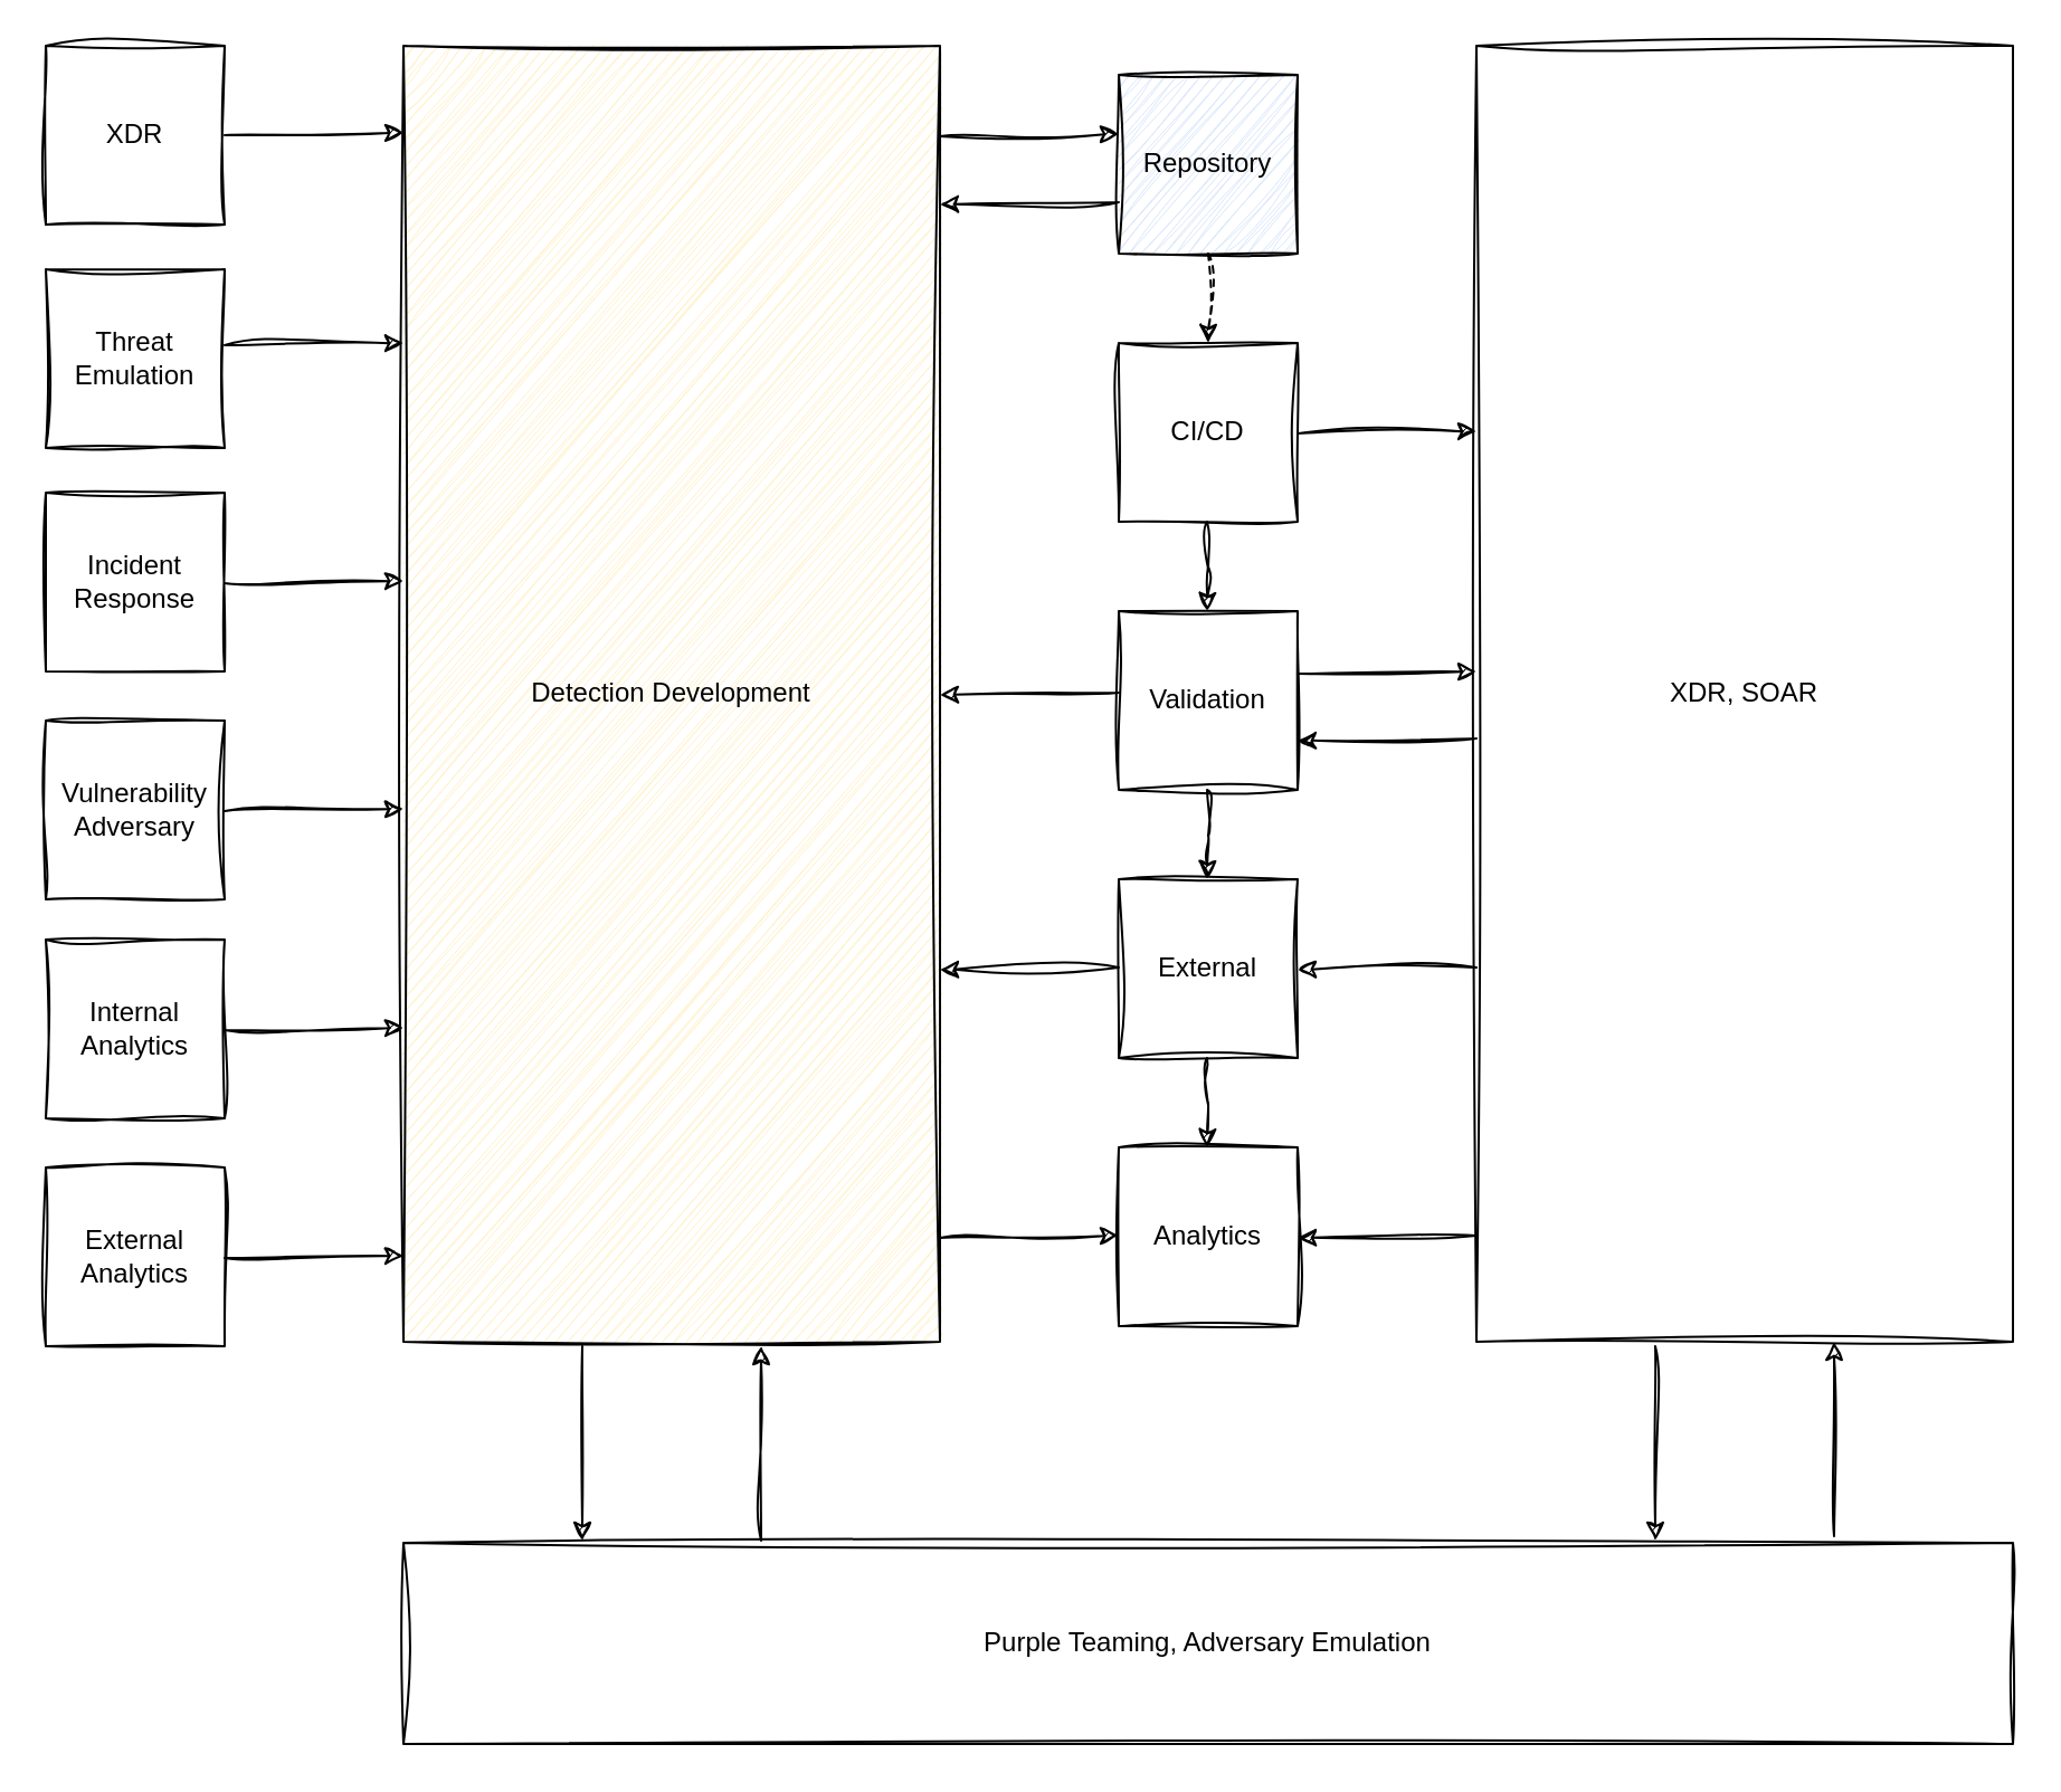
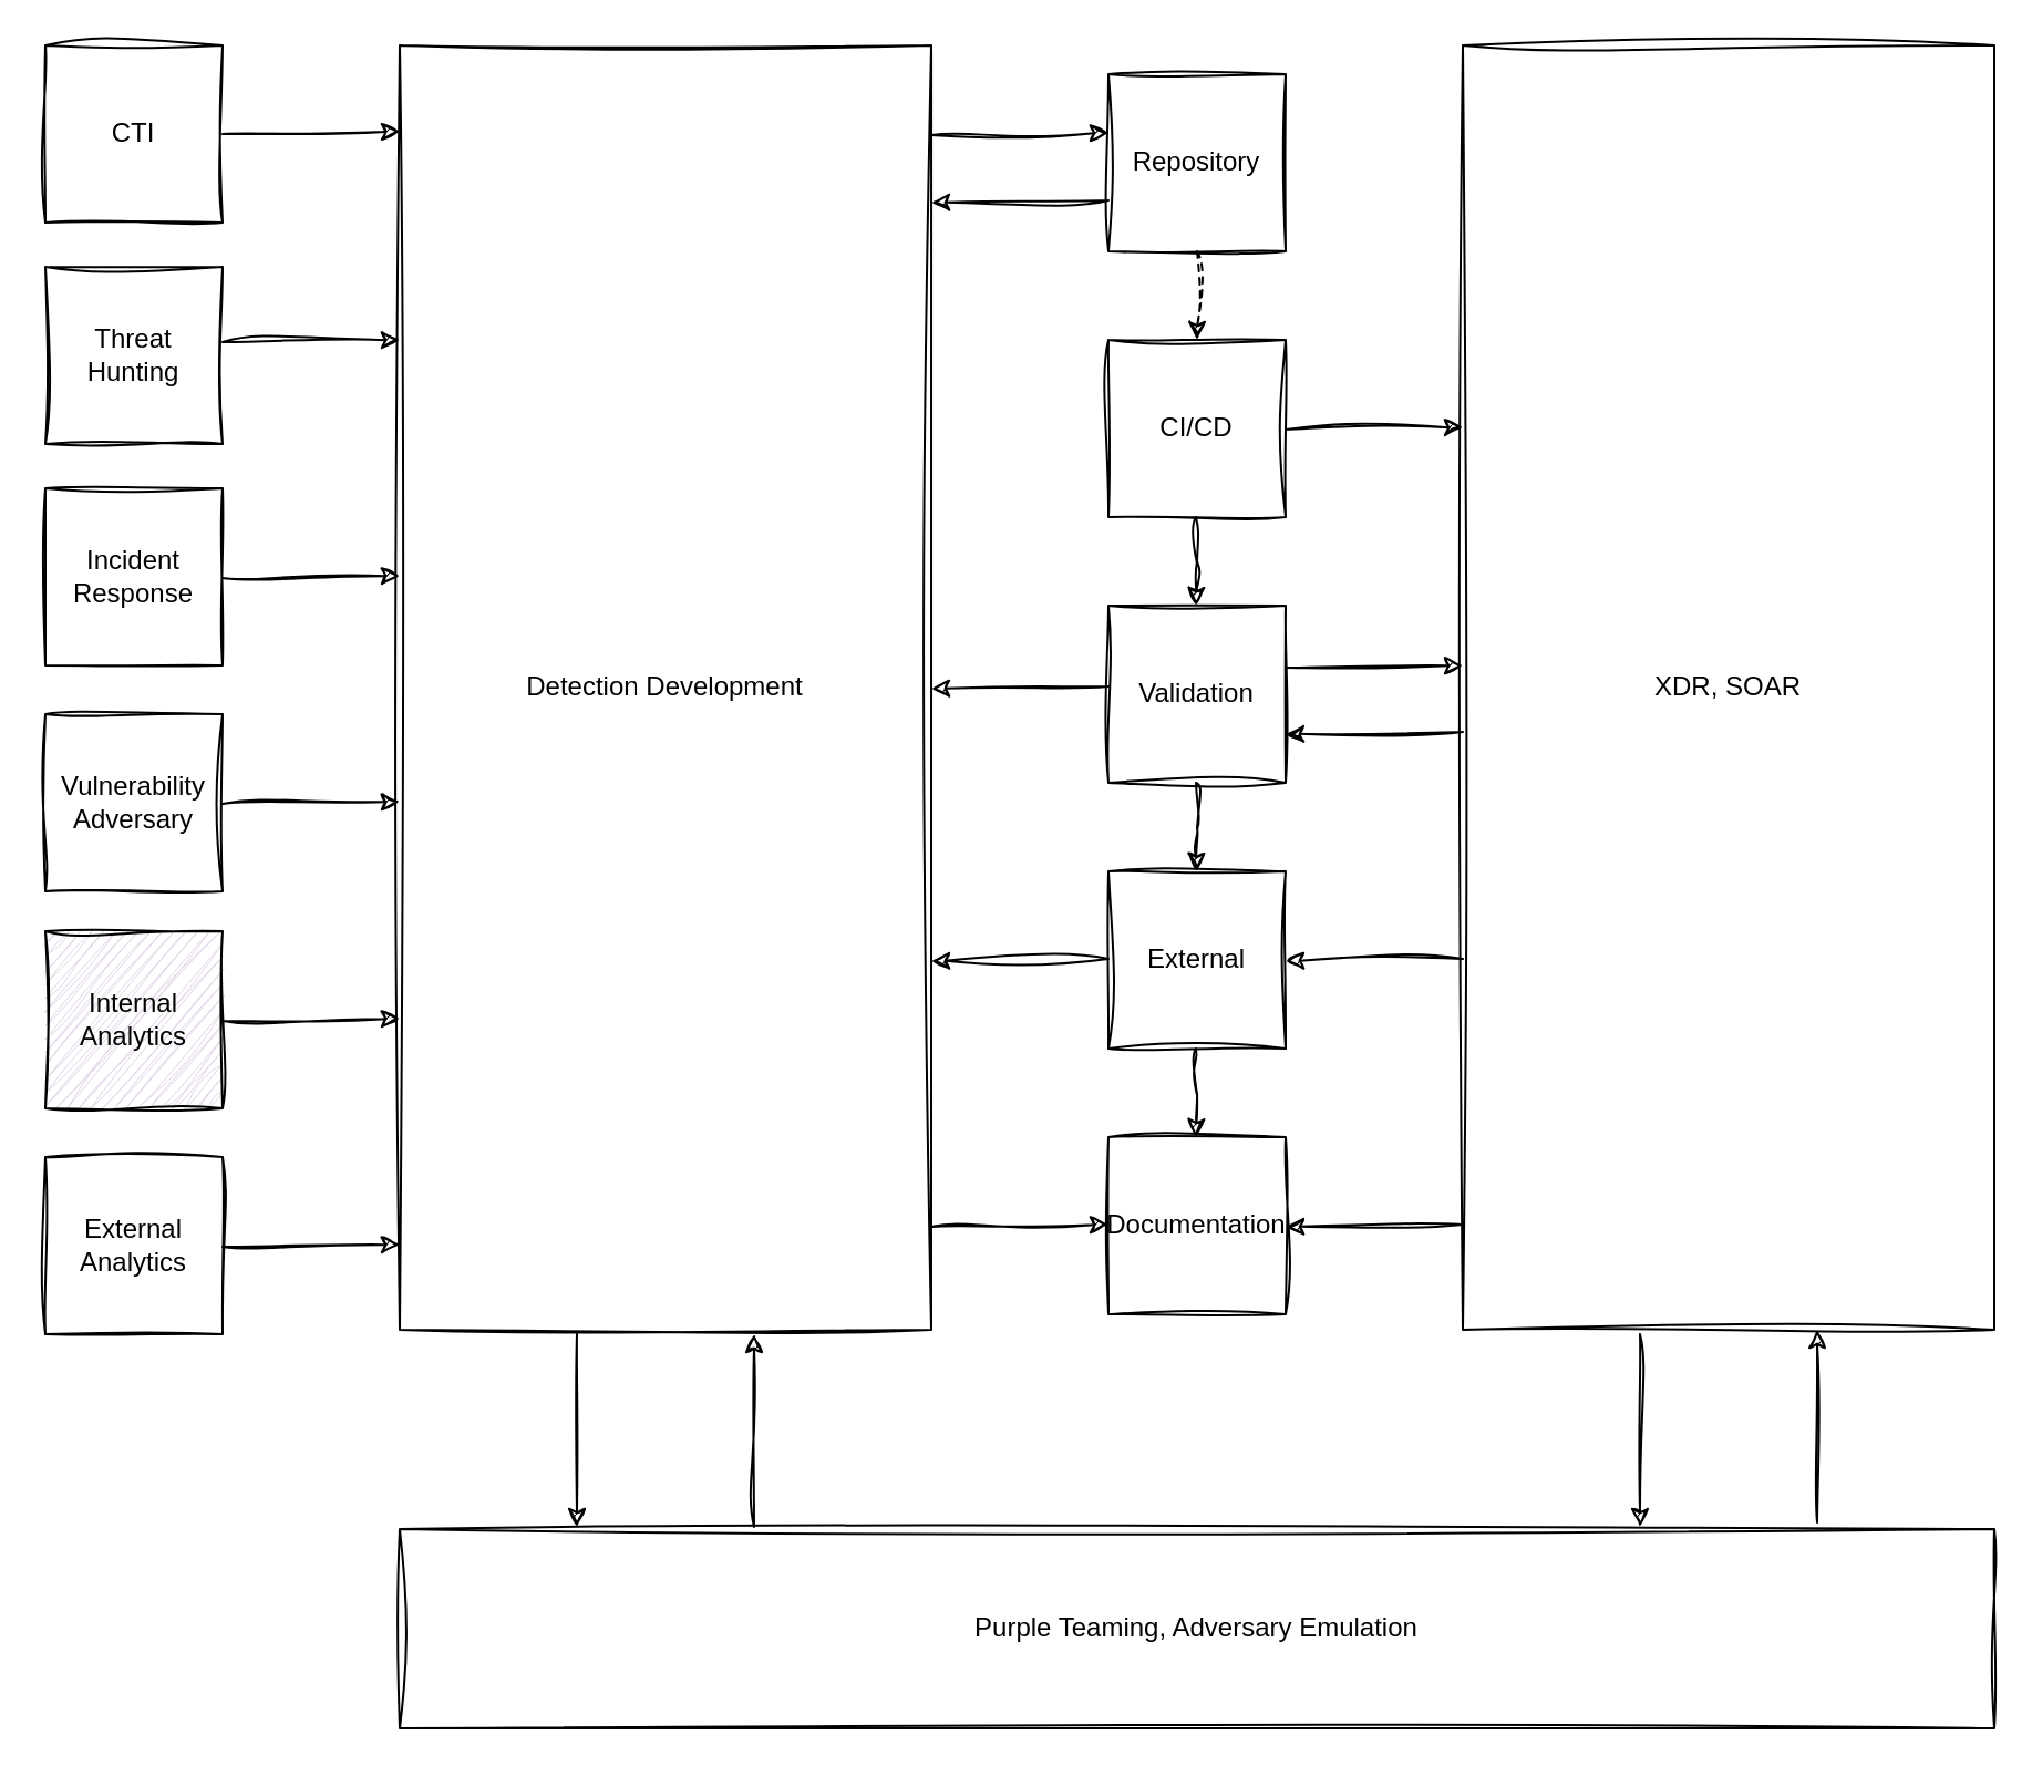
  <mxCell id="0" />
  <mxCell id="1" parent="0" />
- <mxCell id="2" value="XDR" style="whiteSpace=wrap;html=1;aspect=fixed;sketch=1;curveFitting=1;jiggle=2;" parent="1" vertex="1"><mxGeometry x="20" y="20" width="80" height="80" as="geometry" /></mxCell>
- <mxCell id="3" value="Threat Emulation" style="whiteSpace=wrap;html=1;aspect=fixed;sketch=1;curveFitting=1;jiggle=2;" parent="1" vertex="1"><mxGeometry x="20" y="120" width="80" height="80" as="geometry" /></mxCell>
+ <mxCell id="2" value="CTI" style="whiteSpace=wrap;html=1;aspect=fixed;sketch=1;curveFitting=1;jiggle=2;" parent="1" vertex="1"><mxGeometry x="20" y="20" width="80" height="80" as="geometry" /></mxCell>
+ <mxCell id="3" value="Threat Hunting" style="whiteSpace=wrap;html=1;aspect=fixed;sketch=1;curveFitting=1;jiggle=2;" parent="1" vertex="1"><mxGeometry x="20" y="120" width="80" height="80" as="geometry" /></mxCell>
  <mxCell id="4" value="Incident Response" style="whiteSpace=wrap;html=1;aspect=fixed;sketch=1;curveFitting=1;jiggle=2;" parent="1" vertex="1"><mxGeometry x="20" y="220" width="80" height="80" as="geometry" /></mxCell>
  <mxCell id="5" value="Vulnerability Adversary" style="whiteSpace=wrap;html=1;aspect=fixed;sketch=1;curveFitting=1;jiggle=2;" parent="1" vertex="1"><mxGeometry x="20" y="322" width="80" height="80" as="geometry" /></mxCell>
- <mxCell id="6" value="&lt;div&gt;Internal&lt;/div&gt;&lt;div&gt;Analytics&lt;/div&gt;" style="whiteSpace=wrap;html=1;aspect=fixed;sketch=1;curveFitting=1;jiggle=2;" parent="1" vertex="1"><mxGeometry x="20" y="420" width="80" height="80" as="geometry" /></mxCell>
+ <mxCell id="6" value="&lt;div&gt;Internal&lt;/div&gt;&lt;div&gt;Analytics&lt;/div&gt;" style="whiteSpace=wrap;html=1;aspect=fixed;sketch=1;curveFitting=1;jiggle=2;fillColor=#e1d5e7;" parent="1" vertex="1"><mxGeometry x="20" y="420" width="80" height="80" as="geometry" /></mxCell>
  <mxCell id="7" value="&lt;div&gt;External&lt;/div&gt;&lt;div&gt;Analytics&lt;/div&gt;" style="whiteSpace=wrap;html=1;aspect=fixed;sketch=1;curveFitting=1;jiggle=2;" parent="1" vertex="1"><mxGeometry x="20" y="522" width="80" height="80" as="geometry" /></mxCell>
- <mxCell id="8" value="Detection Development" style="rounded=0;whiteSpace=wrap;html=1;sketch=1;curveFitting=1;jiggle=2;fillColor=#fff2cc;" parent="1" vertex="1"><mxGeometry x="180" y="20" width="240" height="580" as="geometry" /></mxCell>
+ <mxCell id="8" value="Detection Development" style="rounded=0;whiteSpace=wrap;html=1;sketch=1;curveFitting=1;jiggle=2;" parent="1" vertex="1"><mxGeometry x="180" y="20" width="240" height="580" as="geometry" /></mxCell>
  <mxCell id="9" style="edgeStyle=orthogonalEdgeStyle;rounded=0;orthogonalLoop=1;jettySize=auto;html=1;exitX=0.5;exitY=1;exitDx=0;exitDy=0;entryX=0.5;entryY=0;entryDx=0;entryDy=0;sketch=1;curveFitting=1;jiggle=2;dashed=1;" edge="1" parent="1" source="10" target="11"><mxGeometry relative="1" as="geometry" /></mxCell>
- <mxCell id="10" value="Repository" style="whiteSpace=wrap;html=1;aspect=fixed;sketch=1;curveFitting=1;jiggle=2;fillColor=#dae8fc;" parent="1" vertex="1"><mxGeometry x="500" y="33" width="80" height="80" as="geometry" /></mxCell>
+ <mxCell id="10" value="Repository" style="whiteSpace=wrap;html=1;aspect=fixed;sketch=1;curveFitting=1;jiggle=2;" parent="1" vertex="1"><mxGeometry x="500" y="33" width="80" height="80" as="geometry" /></mxCell>
  <mxCell id="11" value="CI/CD" style="whiteSpace=wrap;html=1;aspect=fixed;sketch=1;curveFitting=1;jiggle=2;" parent="1" vertex="1"><mxGeometry x="500" y="153" width="80" height="80" as="geometry" /></mxCell>
  <mxCell id="12" value="Validation" style="whiteSpace=wrap;html=1;aspect=fixed;sketch=1;curveFitting=1;jiggle=2;" parent="1" vertex="1"><mxGeometry x="500" y="273" width="80" height="80" as="geometry" /></mxCell>
  <mxCell id="13" value="External" style="whiteSpace=wrap;html=1;aspect=fixed;sketch=1;curveFitting=1;jiggle=2;" parent="1" vertex="1"><mxGeometry x="500" y="393" width="80" height="80" as="geometry" /></mxCell>
- <mxCell id="14" value="Analytics" style="whiteSpace=wrap;html=1;aspect=fixed;sketch=1;curveFitting=1;jiggle=2;" parent="1" vertex="1"><mxGeometry x="500" y="513" width="80" height="80" as="geometry" /></mxCell>
+ <mxCell id="14" value="Documentation" style="whiteSpace=wrap;html=1;aspect=fixed;sketch=1;curveFitting=1;jiggle=2;" parent="1" vertex="1"><mxGeometry x="500" y="513" width="80" height="80" as="geometry" /></mxCell>
  <mxCell id="15" value="XDR, SOAR" style="rounded=0;whiteSpace=wrap;html=1;sketch=1;curveFitting=1;jiggle=2;" parent="1" vertex="1"><mxGeometry x="660" y="20" width="240" height="580" as="geometry" /></mxCell>
  <mxCell id="16" value="Purple Teaming, Adversary Emulation" style="rounded=0;whiteSpace=wrap;html=1;sketch=1;curveFitting=1;jiggle=2;" parent="1" vertex="1"><mxGeometry x="180" y="690" width="720" height="90" as="geometry" /></mxCell>
  <mxCell id="17" value="" style="endArrow=classic;html=1;rounded=0;entryX=0;entryY=0.067;entryDx=0;entryDy=0;entryPerimeter=0;sketch=1;curveFitting=1;jiggle=2;" edge="1" parent="1" target="8"><mxGeometry width="50" height="50" relative="1" as="geometry"><mxPoint x="100" y="60" as="sourcePoint" /><mxPoint x="150" y="10" as="targetPoint" /></mxGeometry></mxCell>
  <mxCell id="18" value="" style="endArrow=classic;html=1;rounded=0;entryX=0;entryY=0.067;entryDx=0;entryDy=0;entryPerimeter=0;sketch=1;curveFitting=1;jiggle=2;" edge="1" parent="1"><mxGeometry width="50" height="50" relative="1" as="geometry"><mxPoint x="100" y="154" as="sourcePoint" /><mxPoint x="180" y="153" as="targetPoint" /></mxGeometry></mxCell>
  <mxCell id="19" value="" style="endArrow=classic;html=1;rounded=0;entryX=0;entryY=0.067;entryDx=0;entryDy=0;entryPerimeter=0;sketch=1;curveFitting=1;jiggle=2;" edge="1" parent="1"><mxGeometry width="50" height="50" relative="1" as="geometry"><mxPoint x="100" y="260.5" as="sourcePoint" /><mxPoint x="180" y="259.5" as="targetPoint" /></mxGeometry></mxCell>
  <mxCell id="20" value="" style="endArrow=classic;html=1;rounded=0;entryX=0;entryY=0.067;entryDx=0;entryDy=0;entryPerimeter=0;sketch=1;curveFitting=1;jiggle=2;" edge="1" parent="1"><mxGeometry width="50" height="50" relative="1" as="geometry"><mxPoint x="100" y="362.5" as="sourcePoint" /><mxPoint x="180" y="361.5" as="targetPoint" /></mxGeometry></mxCell>
  <mxCell id="21" value="" style="endArrow=classic;html=1;rounded=0;entryX=0;entryY=0.067;entryDx=0;entryDy=0;entryPerimeter=0;sketch=1;curveFitting=1;jiggle=2;" edge="1" parent="1"><mxGeometry width="50" height="50" relative="1" as="geometry"><mxPoint x="100" y="460.5" as="sourcePoint" /><mxPoint x="180" y="459.5" as="targetPoint" /></mxGeometry></mxCell>
  <mxCell id="22" value="" style="endArrow=classic;html=1;rounded=0;entryX=0;entryY=0.067;entryDx=0;entryDy=0;entryPerimeter=0;sketch=1;curveFitting=1;jiggle=2;" edge="1" parent="1"><mxGeometry width="50" height="50" relative="1" as="geometry"><mxPoint x="100" y="562.5" as="sourcePoint" /><mxPoint x="180" y="561.5" as="targetPoint" /></mxGeometry></mxCell>
  <mxCell id="23" value="" style="endArrow=classic;html=1;rounded=0;entryX=0;entryY=0.067;entryDx=0;entryDy=0;entryPerimeter=0;sketch=1;curveFitting=1;jiggle=2;" edge="1" parent="1"><mxGeometry width="50" height="50" relative="1" as="geometry"><mxPoint x="580" y="193.5" as="sourcePoint" /><mxPoint x="660" y="192.5" as="targetPoint" /></mxGeometry></mxCell>
  <mxCell id="24" value="" style="endArrow=classic;html=1;rounded=0;entryX=0;entryY=0.067;entryDx=0;entryDy=0;entryPerimeter=0;sketch=1;curveFitting=1;jiggle=2;" edge="1" parent="1"><mxGeometry width="50" height="50" relative="1" as="geometry"><mxPoint x="420" y="60.5" as="sourcePoint" /><mxPoint x="500" y="59.5" as="targetPoint" /></mxGeometry></mxCell>
  <mxCell id="25" value="" style="endArrow=classic;html=1;rounded=0;entryX=0;entryY=0.067;entryDx=0;entryDy=0;entryPerimeter=0;sketch=1;curveFitting=1;jiggle=2;" edge="1" parent="1"><mxGeometry width="50" height="50" relative="1" as="geometry"><mxPoint x="500" y="90" as="sourcePoint" /><mxPoint x="420" y="91" as="targetPoint" /></mxGeometry></mxCell>
  <mxCell id="26" value="" style="endArrow=classic;html=1;rounded=0;entryX=0;entryY=0.067;entryDx=0;entryDy=0;entryPerimeter=0;sketch=1;curveFitting=1;jiggle=2;" edge="1" parent="1"><mxGeometry width="50" height="50" relative="1" as="geometry"><mxPoint x="500" y="309.5" as="sourcePoint" /><mxPoint x="420" y="310.5" as="targetPoint" /></mxGeometry></mxCell>
  <mxCell id="27" value="" style="endArrow=classic;html=1;rounded=0;entryX=0;entryY=0.067;entryDx=0;entryDy=0;entryPerimeter=0;sketch=1;curveFitting=1;jiggle=2;" edge="1" parent="1"><mxGeometry width="50" height="50" relative="1" as="geometry"><mxPoint x="500" y="432.5" as="sourcePoint" /><mxPoint x="420" y="433.5" as="targetPoint" /></mxGeometry></mxCell>
  <mxCell id="28" value="" style="endArrow=classic;html=1;rounded=0;entryX=0;entryY=0.067;entryDx=0;entryDy=0;entryPerimeter=0;sketch=1;curveFitting=1;jiggle=2;" edge="1" parent="1"><mxGeometry width="50" height="50" relative="1" as="geometry"><mxPoint x="420" y="553.5" as="sourcePoint" /><mxPoint x="500" y="552.5" as="targetPoint" /></mxGeometry></mxCell>
  <mxCell id="29" value="" style="endArrow=classic;html=1;rounded=0;entryX=0;entryY=0.067;entryDx=0;entryDy=0;entryPerimeter=0;sketch=1;curveFitting=1;jiggle=2;" edge="1" parent="1"><mxGeometry width="50" height="50" relative="1" as="geometry"><mxPoint x="660" y="552.5" as="sourcePoint" /><mxPoint x="580" y="553.5" as="targetPoint" /></mxGeometry></mxCell>
  <mxCell id="30" value="" style="endArrow=classic;html=1;rounded=0;entryX=0;entryY=0.067;entryDx=0;entryDy=0;entryPerimeter=0;sketch=1;curveFitting=1;jiggle=2;" edge="1" parent="1"><mxGeometry width="50" height="50" relative="1" as="geometry"><mxPoint x="660" y="432.5" as="sourcePoint" /><mxPoint x="580" y="433.5" as="targetPoint" /></mxGeometry></mxCell>
  <mxCell id="31" value="" style="endArrow=classic;html=1;rounded=0;entryX=0;entryY=0.067;entryDx=0;entryDy=0;entryPerimeter=0;sketch=1;curveFitting=1;jiggle=2;" edge="1" parent="1"><mxGeometry width="50" height="50" relative="1" as="geometry"><mxPoint x="660" y="330" as="sourcePoint" /><mxPoint x="580" y="331" as="targetPoint" /></mxGeometry></mxCell>
  <mxCell id="32" value="" style="endArrow=classic;html=1;rounded=0;entryX=0;entryY=0.067;entryDx=0;entryDy=0;entryPerimeter=0;sketch=1;curveFitting=1;jiggle=2;" edge="1" parent="1"><mxGeometry width="50" height="50" relative="1" as="geometry"><mxPoint x="580" y="301" as="sourcePoint" /><mxPoint x="660" y="300" as="targetPoint" /></mxGeometry></mxCell>
  <mxCell id="33" style="edgeStyle=orthogonalEdgeStyle;rounded=0;orthogonalLoop=1;jettySize=auto;html=1;exitX=0.5;exitY=1;exitDx=0;exitDy=0;entryX=0.5;entryY=0;entryDx=0;entryDy=0;sketch=1;curveFitting=1;jiggle=2;" edge="1" parent="1"><mxGeometry relative="1" as="geometry"><mxPoint x="539.5" y="233" as="sourcePoint" /><mxPoint x="539.5" y="273" as="targetPoint" /></mxGeometry></mxCell>
  <mxCell id="34" style="edgeStyle=orthogonalEdgeStyle;rounded=0;orthogonalLoop=1;jettySize=auto;html=1;exitX=0.5;exitY=1;exitDx=0;exitDy=0;entryX=0.5;entryY=0;entryDx=0;entryDy=0;sketch=1;curveFitting=1;jiggle=2;" edge="1" parent="1"><mxGeometry relative="1" as="geometry"><mxPoint x="539.5" y="353" as="sourcePoint" /><mxPoint x="539.5" y="393" as="targetPoint" /></mxGeometry></mxCell>
  <mxCell id="35" style="edgeStyle=orthogonalEdgeStyle;rounded=0;orthogonalLoop=1;jettySize=auto;html=1;exitX=0.5;exitY=1;exitDx=0;exitDy=0;entryX=0.5;entryY=0;entryDx=0;entryDy=0;sketch=1;curveFitting=1;jiggle=2;" edge="1" parent="1"><mxGeometry relative="1" as="geometry"><mxPoint x="539.5" y="473" as="sourcePoint" /><mxPoint x="539.5" y="513" as="targetPoint" /></mxGeometry></mxCell>
  <mxCell id="36" value="" style="endArrow=classic;html=1;rounded=0;sketch=1;curveFitting=1;jiggle=2;" edge="1" parent="1"><mxGeometry width="50" height="50" relative="1" as="geometry"><mxPoint x="260" y="602" as="sourcePoint" /><mxPoint x="260" y="689" as="targetPoint" /></mxGeometry></mxCell>
  <mxCell id="37" value="" style="endArrow=classic;html=1;rounded=0;sketch=1;curveFitting=1;jiggle=2;" edge="1" parent="1"><mxGeometry width="50" height="50" relative="1" as="geometry"><mxPoint x="340" y="689" as="sourcePoint" /><mxPoint x="340" y="602" as="targetPoint" /></mxGeometry></mxCell>
  <mxCell id="38" value="" style="endArrow=classic;html=1;rounded=0;sketch=1;curveFitting=1;jiggle=2;" edge="1" parent="1"><mxGeometry width="50" height="50" relative="1" as="geometry"><mxPoint x="740" y="602" as="sourcePoint" /><mxPoint x="740" y="689" as="targetPoint" /></mxGeometry></mxCell>
  <mxCell id="39" value="" style="endArrow=classic;html=1;rounded=0;sketch=1;curveFitting=1;jiggle=2;" edge="1" parent="1"><mxGeometry width="50" height="50" relative="1" as="geometry"><mxPoint x="820" y="687" as="sourcePoint" /><mxPoint x="820" y="600" as="targetPoint" /></mxGeometry></mxCell>
